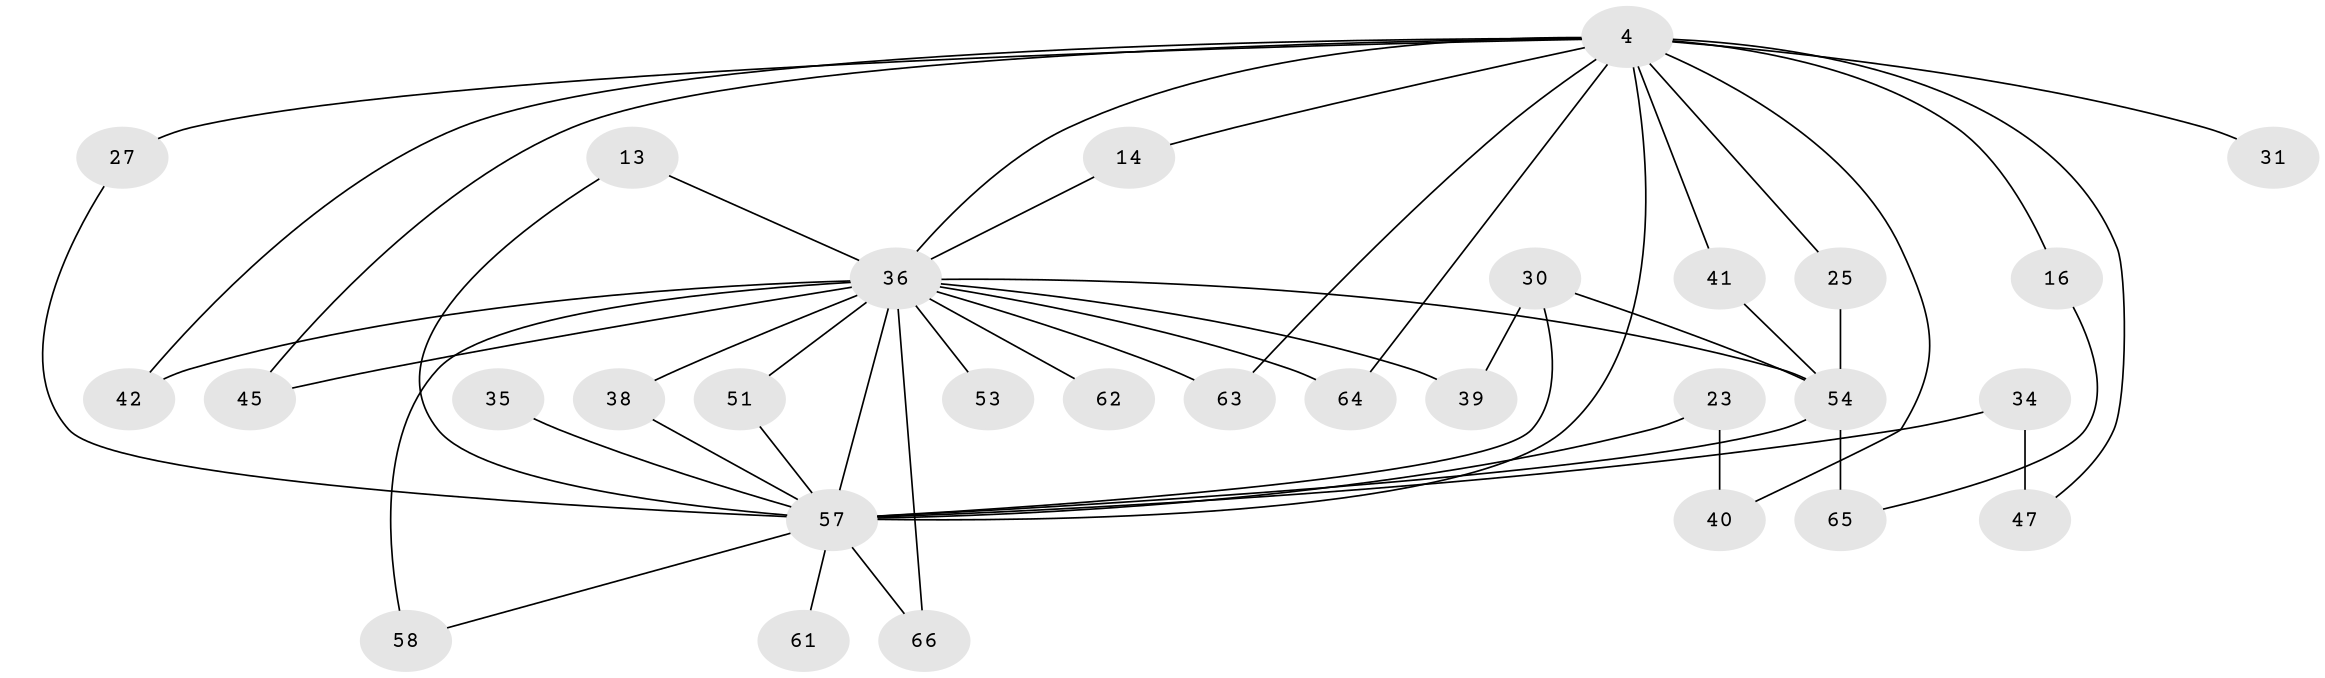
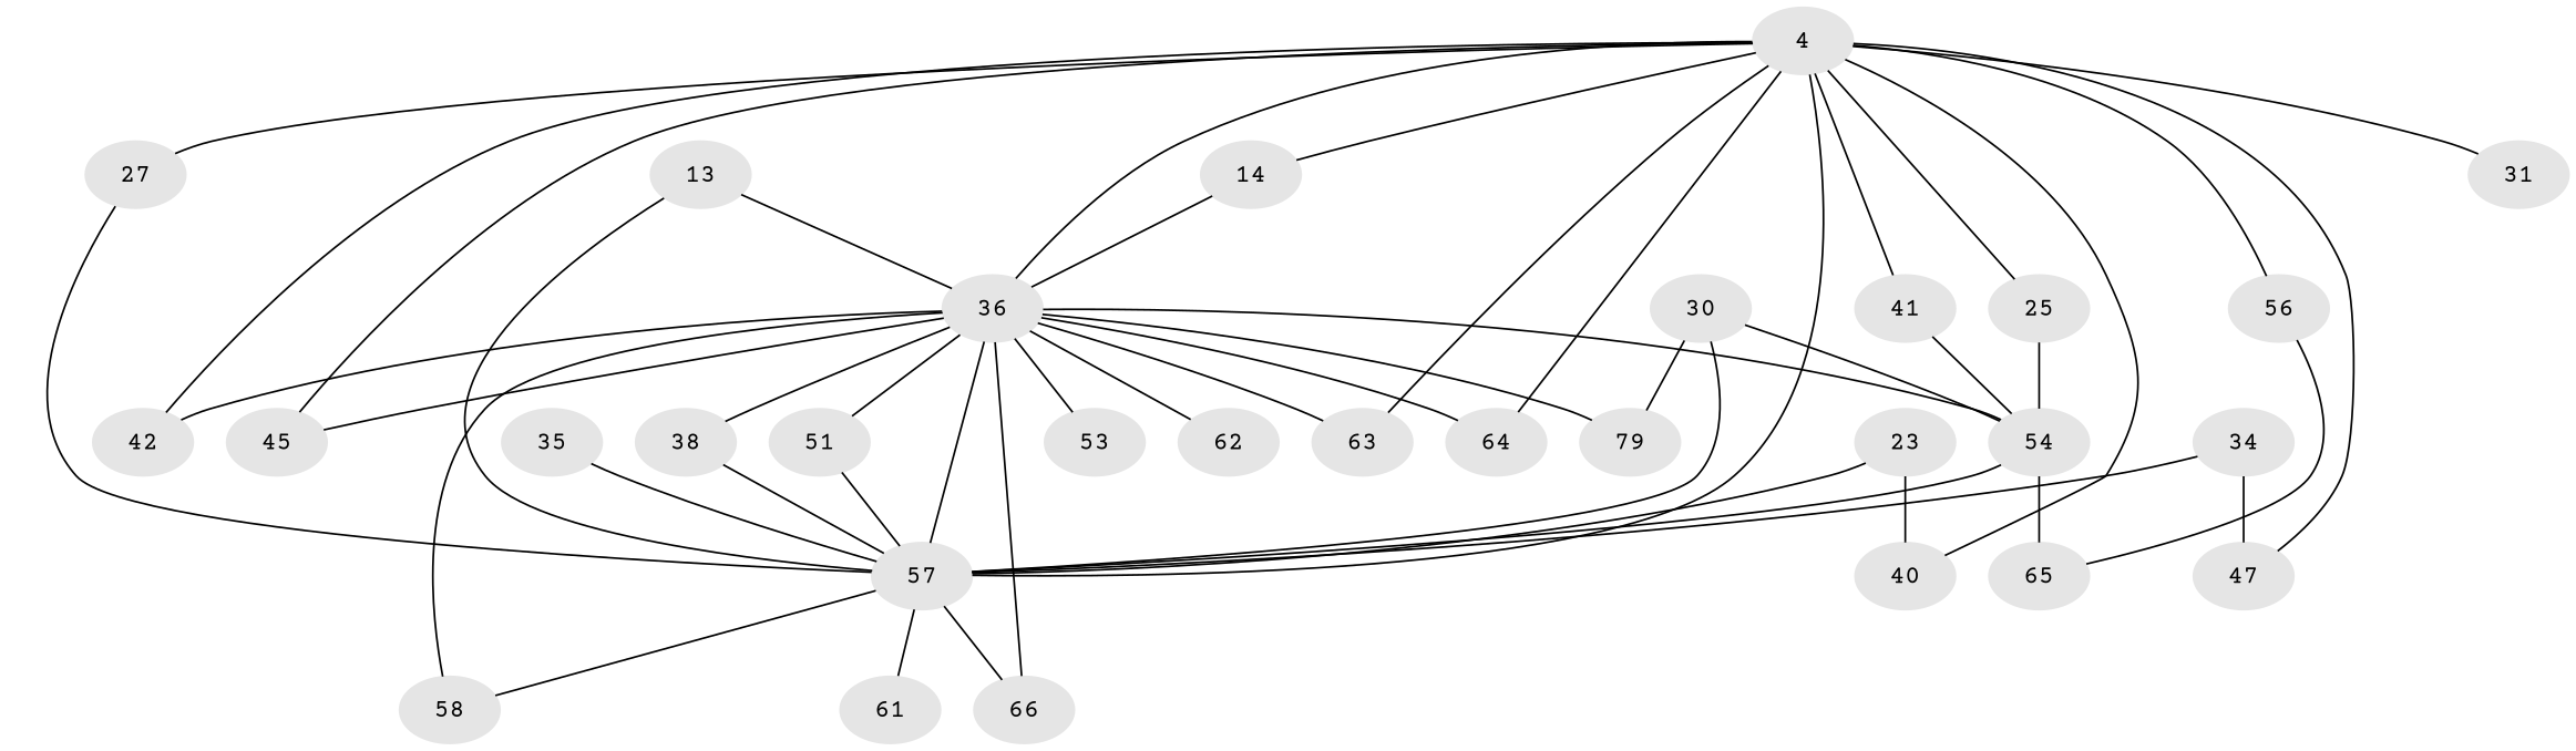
  graph {
    fontname="Courier Prime"
    node [color=gray90 fontname="Courier Prime" style=filled]
    edge [fontname="Courier Prime"]
    n1 [label=4 super="+2+4"]
    14
    25
    27 [super="+18"]
    31
    36 [super="+21+16+22"]
    40
    41
    42
    45
    47 [super="+44"]
-   56 [label=16]
+   56
    57 [super="+29+55+8+6"]
    63 [super="+17"]
    64
    54 [super="+33+43+24+48+50"]
-   39
+   39 [label=79]
    38
    51
    53
    58 [super="+49+52"]
    n22 [label=66 super="+46"]
    62
    65 [super="+28+59"]
    61
    13
    23
    30 [super="+12"]
    34
    35
    n1 -- 14
    n1 -- 25
    n1 -- 27 [weight=2]
    n1 -- 31 [weight=2]
    n1 -- 36 [weight=11]
    n1 -- 40
    n1 -- 41
    n1 -- 42
    n1 -- 45
    n1 -- 47
    n1 -- 56
    n1 -- 57 [weight=14]
    n1 -- 63
    n1 -- 64
    14 -- 36
    25 -- 54
    27 -- 57
    36 -- 42
    36 -- 45
    36 -- 57 [weight=15]
    36 -- 63 [weight=2]
    36 -- 64
    36 -- 54 [weight=4]
    36 -- 39
    36 -- 38
    36 -- 51
    36 -- 53 [weight=2]
    36 -- 58 [weight=3]
    36 -- n22
    36 -- 62
    41 -- 54
    56 -- 65
    57 -- 58 [weight=2]
    57 -- n22
    57 -- 61
    54 -- 57 [weight=4]
    54 -- 65 [weight=4]
    38 -- 57
    51 -- 57
    13 -- 36
    13 -- 57
    23 -- 40
    23 -- 57 [weight=2]
    30 -- 57 [weight=4]
    30 -- 54
    30 -- 39
    34 -- 47 [weight=2]
    34 -- 57 [weight=2]
    35 -- 57 [weight=2]
  }
